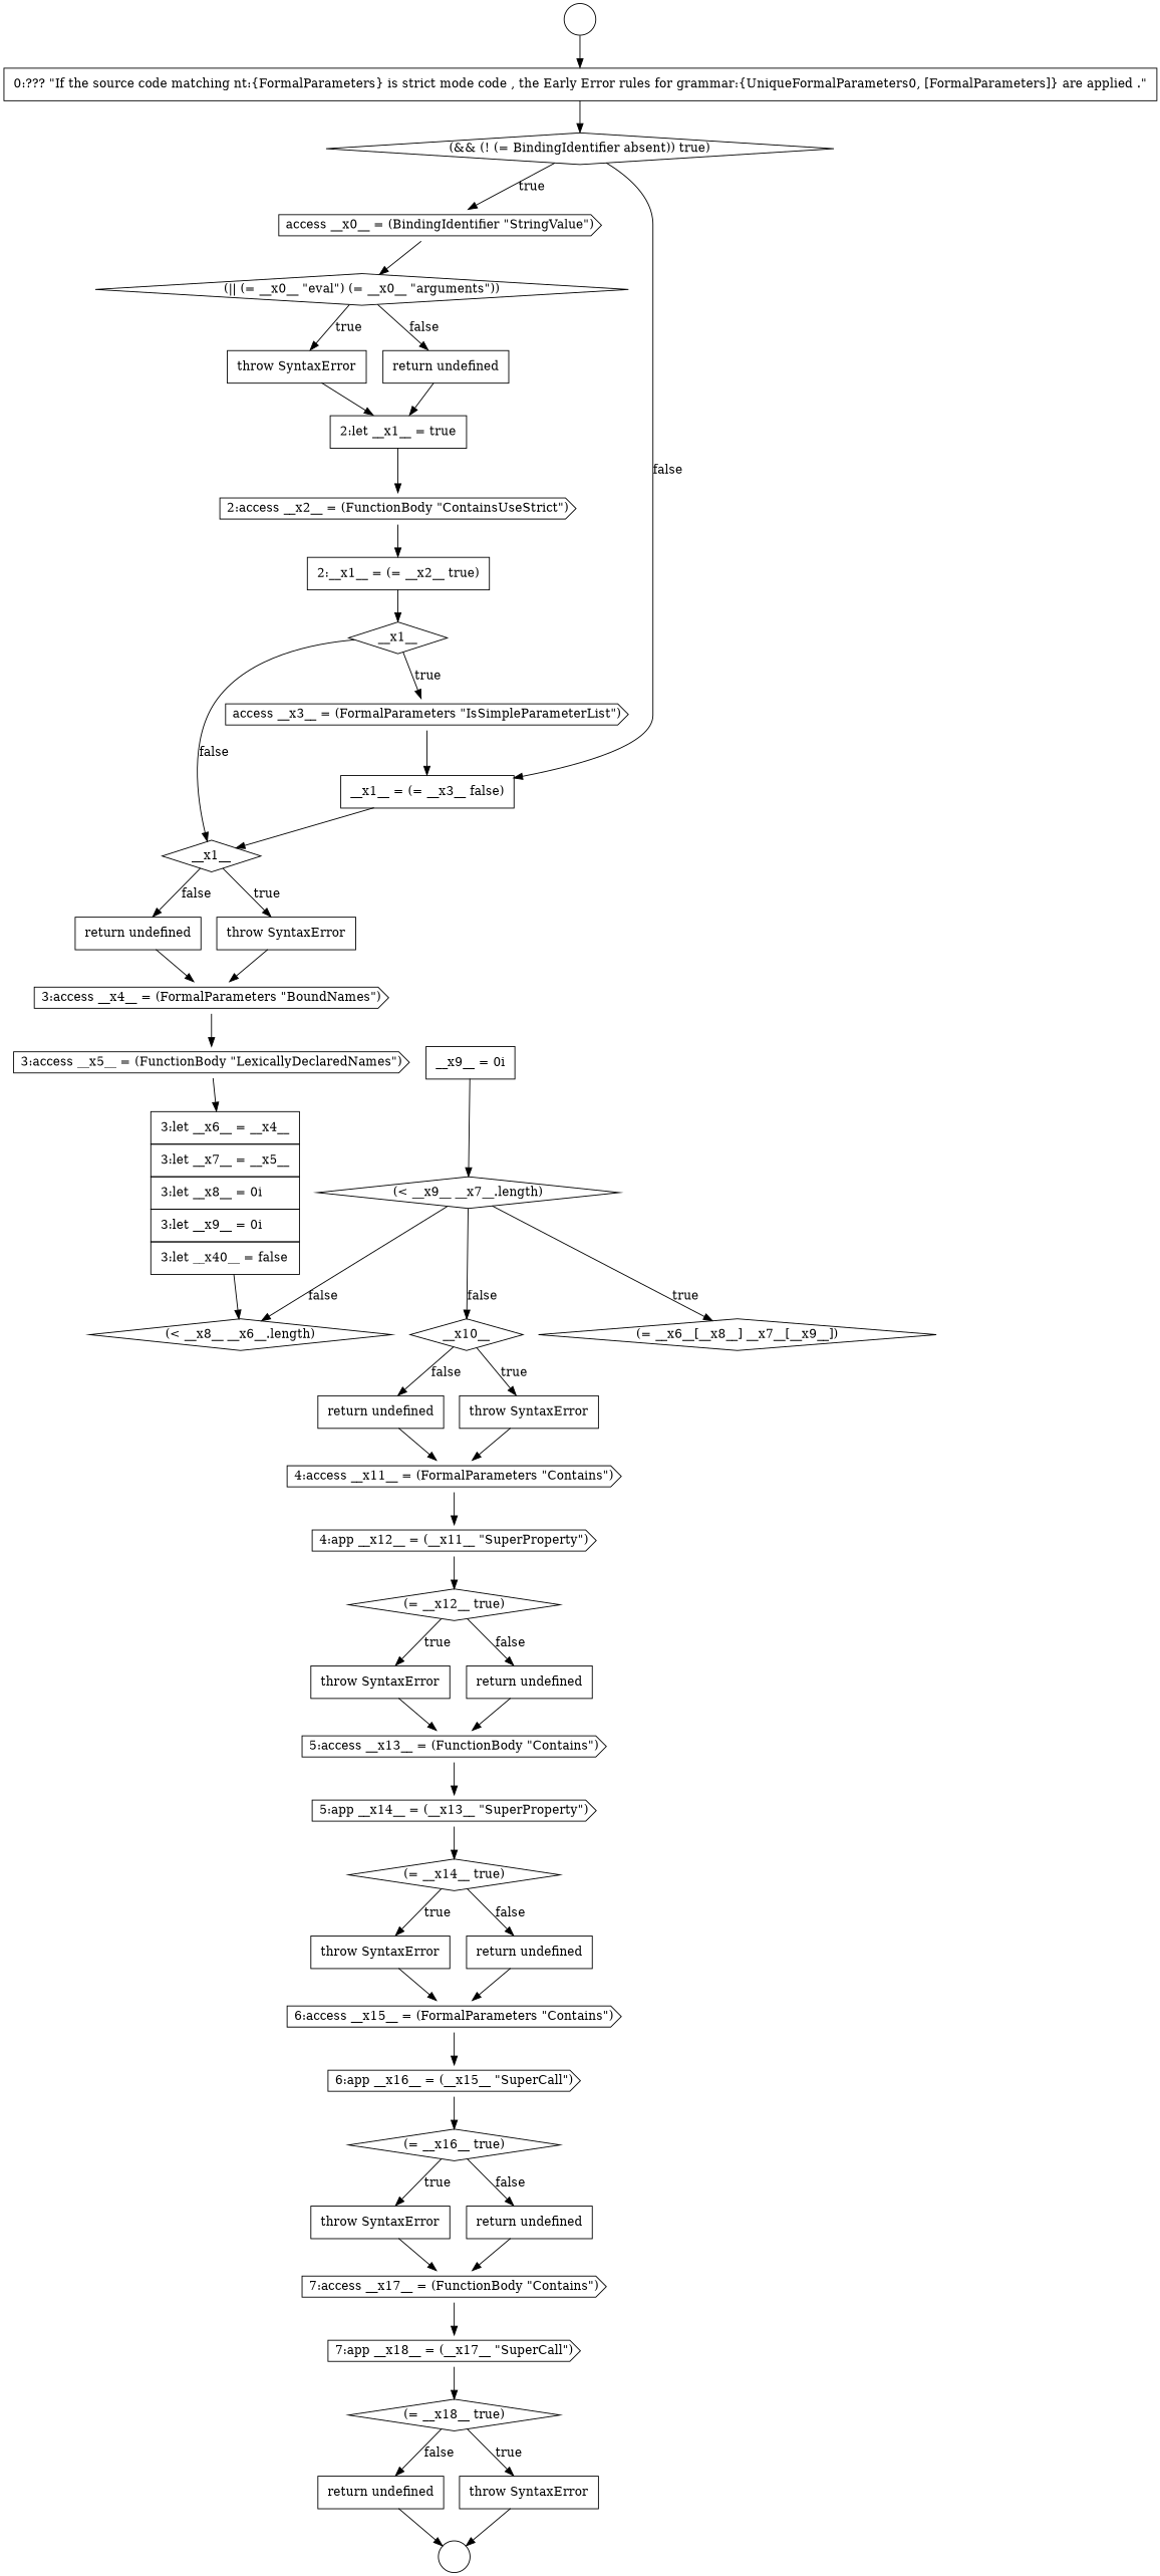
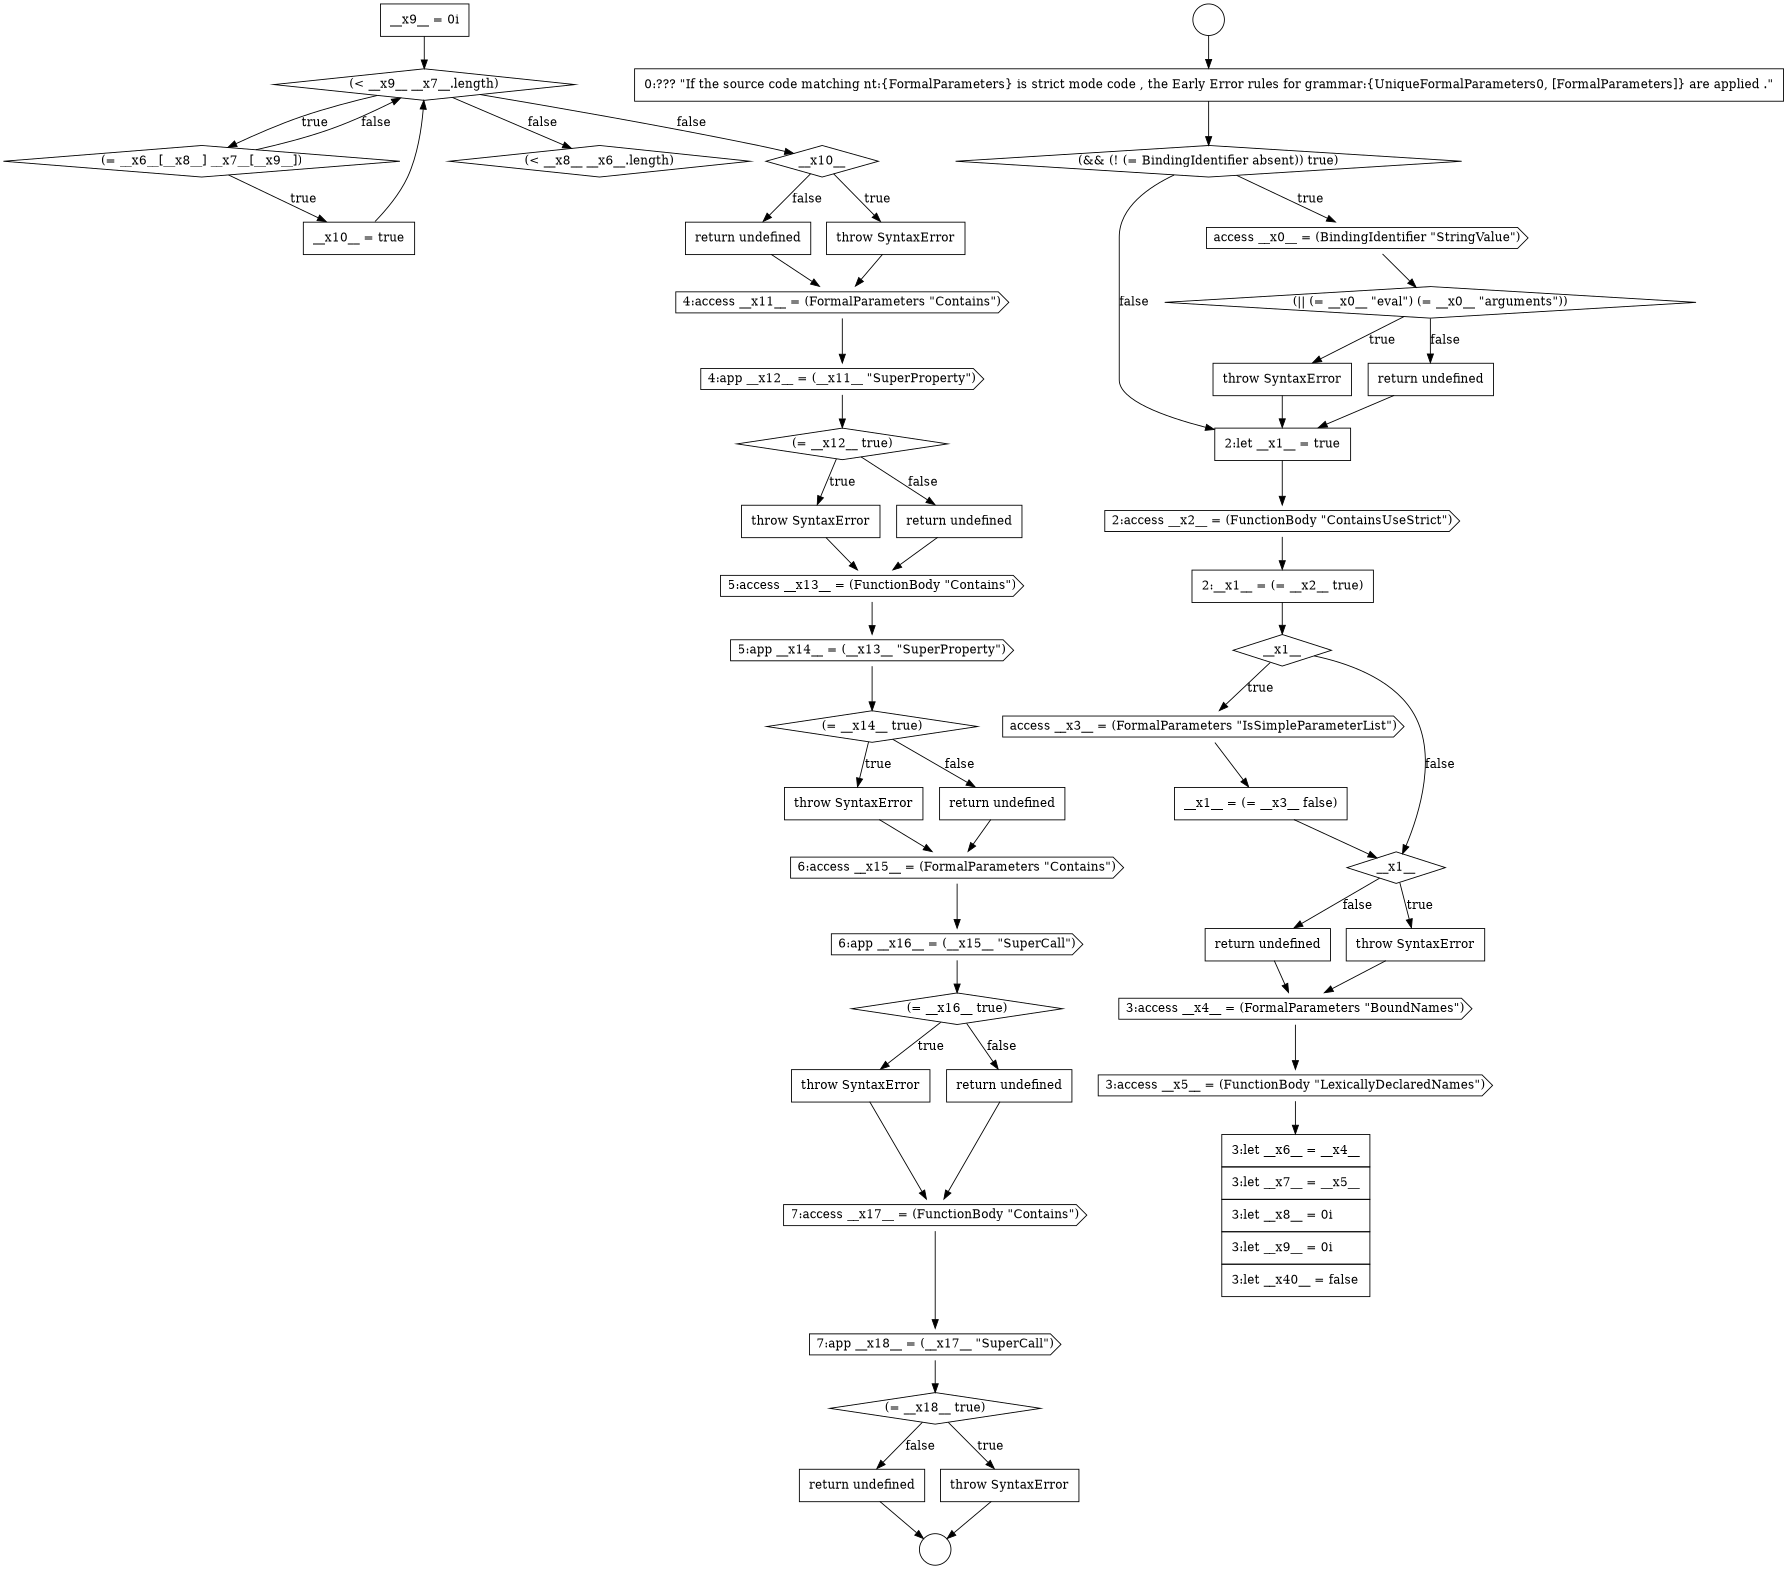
  digraph {
    node [color=black fillcolor=white shape=none style=filled]
    edge [color=black]
    n1 [label=<<font color="black">     <table border="0" cellborder="1" cellspacing="0" cellpadding="10">       <tr><td align="left">__x9__ = 0i</td></tr>     </table>   </font>> margin=0]
    n2 [label=<<font color="black">(&lt; __x9__ __x7__.length)</font>> shape=diamond]
    n3 [label=<<font color="black">(= __x6__[__x8__] __x7__[__x9__])</font>> shape=diamond]
    n4 [label=<<font color="black">(&lt; __x8__ __x6__.length)</font>> shape=diamond]
    n5 [label=<<font color="black">__x10__</font>> shape=diamond]
    n6 [label=<<font color="black">(= __x16__ true)</font>> shape=diamond]
    n7 [label=<<font color="black">     <table border="0" cellborder="1" cellspacing="0" cellpadding="10">       <tr><td align="left">throw SyntaxError</td></tr>     </table>   </font>> margin=0]
    n8 [label=<<font color="black">     <table border="0" cellborder="1" cellspacing="0" cellpadding="10">       <tr><td align="left">return undefined</td></tr>     </table>   </font>> margin=0]
    n9 [label=<<font color="black">7:access __x17__ = (FunctionBody &quot;Contains&quot;)</font>> shape=cds]
    n10 [label=<<font color="black">7:app __x18__ = (__x17__ &quot;SuperCall&quot;)</font>> shape=cds]
    n11 [label=<<font color="black">(= __x18__ true)</font>> shape=diamond]
    n12 [label=<<font color="black">     <table border="0" cellborder="1" cellspacing="0" cellpadding="10">       <tr><td align="left">throw SyntaxError</td></tr>     </table>   </font>> margin=0]
    n13 [label=<<font color="black">5:access __x13__ = (FunctionBody &quot;Contains&quot;)</font>> shape=cds]
    n14 [label=<<font color="black">5:app __x14__ = (__x13__ &quot;SuperProperty&quot;)</font>> shape=cds]
    n15 [label=<<font color="black">__x1__</font>> shape=diamond]
    n16 [label=<<font color="black">access __x3__ = (FormalParameters &quot;IsSimpleParameterList&quot;)</font>> shape=cds]
    n17 [label=<<font color="black">__x1__</font>> shape=diamond]
    n18 [label=<<font color="black">     <table border="0" cellborder="1" cellspacing="0" cellpadding="10">       <tr><td align="left">__x1__ = (= __x3__ false)</td></tr>     </table>   </font>> margin=0]
    n19 [label=<<font color="black">     <table border="0" cellborder="1" cellspacing="0" cellpadding="10">       <tr><td align="left">return undefined</td></tr>     </table>   </font>> margin=0]
    n20 [label=<<font color="black">     <table border="0" cellborder="1" cellspacing="0" cellpadding="10">       <tr><td align="left">throw SyntaxError</td></tr>     </table>   </font>> margin=0]
    n21 [label=<<font color="black">     <table border="0" cellborder="1" cellspacing="0" cellpadding="10">       <tr><td align="left">return undefined</td></tr>     </table>   </font>> margin=0]
    n22 [label=<<font color="black">     <table border="0" cellborder="1" cellspacing="0" cellpadding="10">       <tr><td align="left">throw SyntaxError</td></tr>     </table>   </font>> margin=0]
+   n23 [label=<<font color="black">     <table border="0" cellborder="1" cellspacing="0" cellpadding="10">       <tr><td align="left">__x10__ = true</td></tr>     </table>   </font>> margin=0]
    n24 [label=<<font color="black">4:app __x12__ = (__x11__ &quot;SuperProperty&quot;)</font>> shape=cds]
    n25 [label=<<font color="black">(= __x12__ true)</font>> shape=diamond]
    n26 [label=<<font color="black">     <table border="0" cellborder="1" cellspacing="0" cellpadding="10">       <tr><td align="left">return undefined</td></tr>     </table>   </font>> margin=0]
    n27 [label=<<font color="black">     <table border="0" cellborder="1" cellspacing="0" cellpadding="10">       <tr><td align="left">2:__x1__ = (= __x2__ true)</td></tr>     </table>   </font>> margin=0]
    n28 [label=<<font color="black">(&amp;&amp; (! (= BindingIdentifier absent)) true)</font>> shape=diamond]
    n29 [label=<<font color="black">     <table border="0" cellborder="1" cellspacing="0" cellpadding="10">       <tr><td align="left">2:let __x1__ = true</td></tr>     </table>   </font>> margin=0]
    n30 [label=<<font color="black">access __x0__ = (BindingIdentifier &quot;StringValue&quot;)</font>> shape=cds]
    n31 [label=<<font color="black">2:access __x2__ = (FunctionBody &quot;ContainsUseStrict&quot;)</font>> shape=cds]
    n32 [label=<<font color="black">(|| (= __x0__ &quot;eval&quot;) (= __x0__ &quot;arguments&quot;))</font>> shape=diamond]
    n33 [label=<<font color="black">     <table border="0" cellborder="1" cellspacing="0" cellpadding="10">       <tr><td align="left">throw SyntaxError</td></tr>     </table>   </font>> margin=0]
    n34 [label=<<font color="black">3:access __x4__ = (FormalParameters &quot;BoundNames&quot;)</font>> shape=cds]
    n35 [label=<<font color="black">3:access __x5__ = (FunctionBody &quot;LexicallyDeclaredNames&quot;)</font>> shape=cds]
    n36 [label=<<font color="black">     <table border="0" cellborder="1" cellspacing="0" cellpadding="10">       <tr><td align="left">3:let __x6__ = __x4__</td></tr>       <tr><td align="left">3:let __x7__ = __x5__</td></tr>       <tr><td align="left">3:let __x8__ = 0i</td></tr>       <tr><td align="left">3:let __x9__ = 0i</td></tr>       <tr><td align="left">3:let __x40__ = false</td></tr>     </table>   </font>> margin=0]
    n37 [label=<<font color="black">     <table border="0" cellborder="1" cellspacing="0" cellpadding="10">       <tr><td align="left">throw SyntaxError</td></tr>     </table>   </font>> margin=0]
    n38 [label=<<font color="black">6:access __x15__ = (FormalParameters &quot;Contains&quot;)</font>> shape=cds]
    n39 [label=<<font color="black">6:app __x16__ = (__x15__ &quot;SuperCall&quot;)</font>> shape=cds]
    n40 [label=<<font color="black">     <table border="0" cellborder="1" cellspacing="0" cellpadding="10">       <tr><td align="left">return undefined</td></tr>     </table>   </font>> margin=0]
    n41 [label=<<font color="black">     <table border="0" cellborder="1" cellspacing="0" cellpadding="10">       <tr><td align="left">return undefined</td></tr>     </table>   </font>> margin=0]
    n42 [label=<<font color="black">     <table border="0" cellborder="1" cellspacing="0" cellpadding="10">       <tr><td align="left">throw SyntaxError</td></tr>     </table>   </font>> margin=0]
    n43 [label=<<font color="black">(= __x14__ true)</font>> shape=diamond]
    n44 [label=<<font color="black">     <table border="0" cellborder="1" cellspacing="0" cellpadding="10">       <tr><td align="left">return undefined</td></tr>     </table>   </font>> margin=0]
    n45 [label=<<font color="black">4:access __x11__ = (FormalParameters &quot;Contains&quot;)</font>> shape=cds]
    n46 [label=" " shape=circle]
    n47 [label=<<font color="black">     <table border="0" cellborder="1" cellspacing="0" cellpadding="10">       <tr><td align="left">0:??? &quot;If the source code matching nt:{FormalParameters} is strict mode code , the Early Error rules for grammar:{UniqueFormalParameters0, [FormalParameters]} are applied .&quot;</td></tr>     </table>   </font>> margin=0]
    n48 [label=" " shape=circle]
    n1 -> n2
    n2 -> n3 [label=<<font color="black">true</font>>]
    n2 -> n4 [label=<<font color="black">false</font>>]
    n2 -> n5 [label=<<font color="black">false</font>>]
+   n3 -> n2 [label=<<font color="black">false</font>>]
+   n3 -> n23 [label=<<font color="black">true</font>>]
    n5 -> n41 [label=<<font color="black">false</font>>]
    n5 -> n42 [label=<<font color="black">true</font>>]
    n6 -> n7 [label=<<font color="black">true</font>>]
    n6 -> n8 [label=<<font color="black">false</font>>]
    n7 -> n9
    n8 -> n9
    n9 -> n10
    n10 -> n11
    n11 -> n21 [label=<<font color="black">false</font>>]
    n11 -> n22 [label=<<font color="black">true</font>>]
    n12 -> n13
    n13 -> n14
    n14 -> n43
    n15 -> n16 [label=<<font color="black">true</font>>]
    n15 -> n17 [label=<<font color="black">false</font>>]
    n16 -> n18
    n17 -> n19 [label=<<font color="black">false</font>>]
    n17 -> n20 [label=<<font color="black">true</font>>]
    n18 -> n17
    n19 -> n34
    n20 -> n34
    n21 -> n46
    n22 -> n46
+   n23 -> n2
    n24 -> n25
    n25 -> n12 [label=<<font color="black">true</font>>]
    n25 -> n26 [label=<<font color="black">false</font>>]
    n26 -> n13
    n27 -> n15
-   n28 -> n18 [label=<<font color="black">false</font>>]
+   n28 -> n29 [label=<<font color="black">false</font>>]
    n28 -> n30 [label=<<font color="black">true</font>>]
    n29 -> n31
    n30 -> n32
    n31 -> n27
    n32 -> n33 [label=<<font color="black">true</font>>]
    n32 -> n40 [label=<<font color="black">false</font>>]
    n33 -> n29
    n34 -> n35
    n35 -> n36
-   n36 -> n4
    n37 -> n38
    n38 -> n39
    n39 -> n6
    n40 -> n29
    n41 -> n45
    n42 -> n45
    n43 -> n37 [label=<<font color="black">true</font>>]
    n43 -> n44 [label=<<font color="black">false</font>>]
    n44 -> n38
    n45 -> n24
    n47 -> n28
    n48 -> n47
  }
